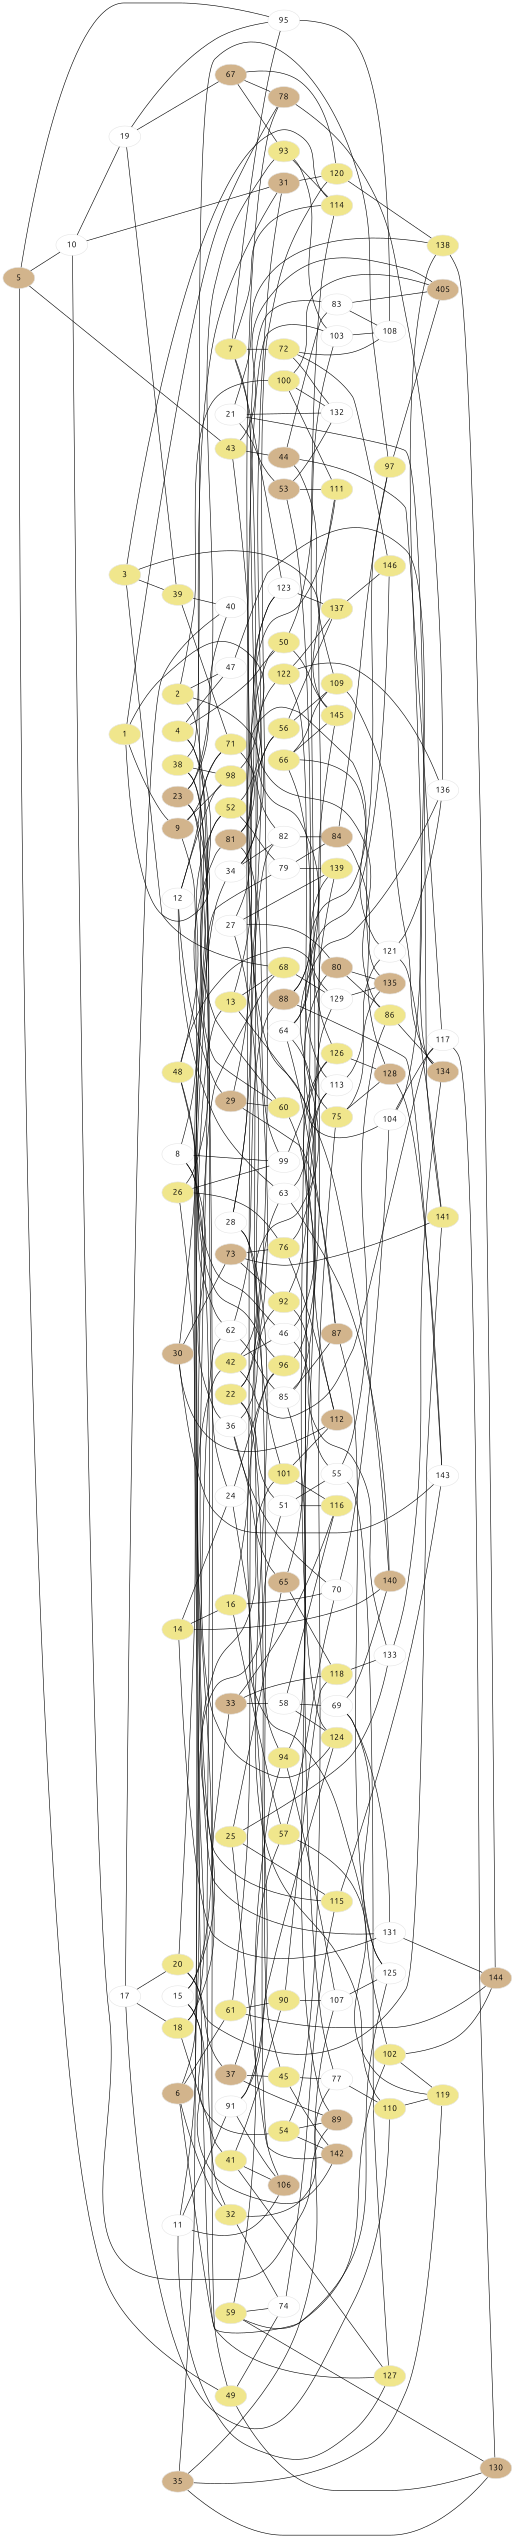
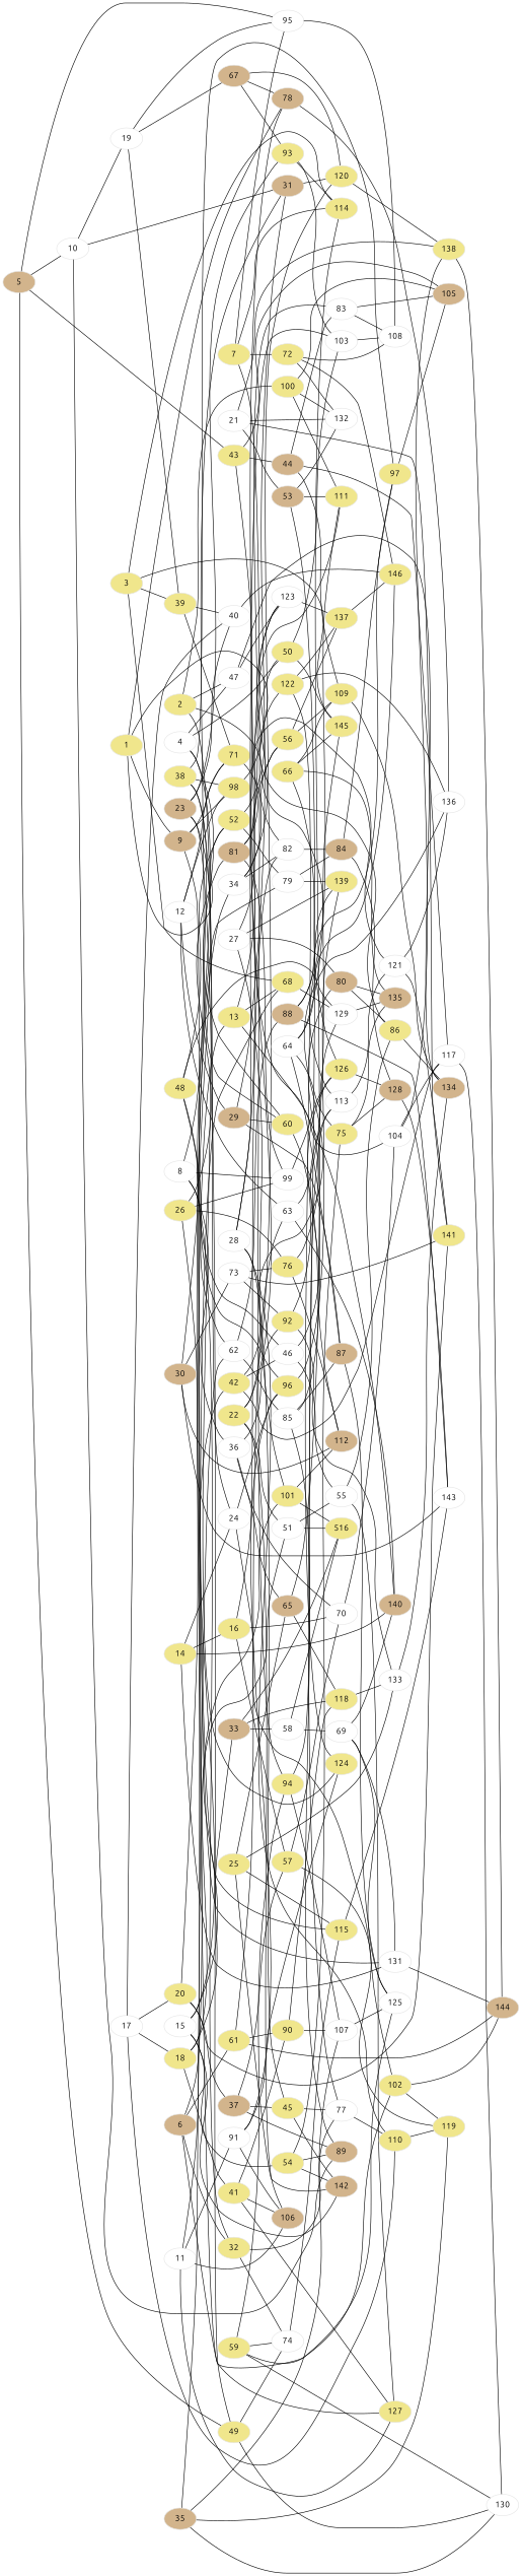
  graph {
    fontname=Ubuntu
    rankdir=LR
    node [color=gray90 fillcolor=khaki fontname=Ubuntu style=filled]
    edge [fontname=Ubuntu]
    9 [fillcolor=tan]
    1
    52
    78 [fillcolor=tan]
    86
    71
    98
    115
    79 [fillcolor=white]
    123 [fillcolor=white]
    136 [fillcolor=white]
    134 [fillcolor=tan]
    24 [fillcolor=white]
    2
    47 [fillcolor=white]
    100
    113 [fillcolor=white]
    96
    102
    132 [fillcolor=white]
    111
-   105 [fillcolor=tan label=405]
+   105 [fillcolor=tan]
    121 [fillcolor=white]
    3
    39
    68
    114
    145
    40 [fillcolor=white]
    129 [fillcolor=white]
-   4
+   4 [fillcolor=white]
    46 [fillcolor=white]
    50
    60
    55 [fillcolor=white]
    103 [fillcolor=white]
    112 [fillcolor=tan]
    5 [fillcolor=tan]
    10 [fillcolor=white]
    43
    49
    95 [fillcolor=white]
    31 [fillcolor=tan]
    19 [fillcolor=white]
    89 [fillcolor=tan]
    140 [fillcolor=tan]
    44 [fillcolor=tan]
    74 [fillcolor=white]
-   130 [fillcolor=tan]
+   130 [fillcolor=white]
    108 [fillcolor=white]
    6 [fillcolor=tan]
    13
    32
    61
    125 [fillcolor=white]
    56
    104 [fillcolor=white]
    77 [fillcolor=white]
    63 [fillcolor=white]
    90
    144 [fillcolor=tan]
    7
    72
    94
    146
    107 [fillcolor=white]
    8 [fillcolor=white]
    36 [fillcolor=white]
    99 [fillcolor=white]
    120
    70 [fillcolor=white]
    65 [fillcolor=tan]
    92
    126
    82 [fillcolor=white]
    122
    143 [fillcolor=white]
    67 [fillcolor=tan]
    11 [fillcolor=white]
    91 [fillcolor=white]
    106 [fillcolor=tan]
    127
    124
    12 [fillcolor=white]
    29 [fillcolor=tan]
    87 [fillcolor=tan]
    109
    137
    138
    117 [fillcolor=white]
    14
    16
    131 [fillcolor=white]
    57
    15 [fillcolor=white]
    42
    54
    101
    142 [fillcolor=tan]
    75
-   116
+   116 [label=516]
    119
    84 [fillcolor=tan]
    17 [fillcolor=white]
    18
    20
    110
    33 [fillcolor=tan]
    41
    51 [fillcolor=white]
    34 [fillcolor=white]
    37 [fillcolor=tan]
    141
    58 [fillcolor=white]
    118
    93
    45
    21 [fillcolor=white]
    53 [fillcolor=tan]
    22
    23 [fillcolor=tan]
    139
    25
    133 [fillcolor=white]
    26
    76
    81 [fillcolor=tan]
    80 [fillcolor=tan]
    83 [fillcolor=white]
    27 [fillcolor=white]
    135 [fillcolor=tan]
    28 [fillcolor=white]
    30 [fillcolor=tan]
-   73 [fillcolor=tan]
+   73 [fillcolor=white]
    69 [fillcolor=white]
    35 [fillcolor=tan]
    62 [fillcolor=white]
    85 [fillcolor=white]
    88 [fillcolor=tan]
    38
    97
    48
    128 [fillcolor=tan]
    59
    64 [fillcolor=white]
    66
    9 -- 71
    9 -- 98
    9 -- 115
    1 -- 9
    1 -- 52
    1 -- 78
    1 -- 86
    52 -- 79
    52 -- 123
    78 -- 136
    86 -- 134
    71 -- 82
    98 -- 122
    115 -- 143
    79 -- 84
    79 -- 139
    123 -- 137
    24 -- 96
    24 -- 102
    2 -- 24
    2 -- 47
    2 -- 100
    2 -- 113
-   7 -- 123
+   47 -- 123
    47 -- 134
    100 -- 132
    100 -- 111
    100 -- 105
    113 -- 121
    96 -- 139
    102 -- 144
    102 -- 119
    121 -- 136
    121 -- 141
    3 -- 39
    3 -- 68
    3 -- 114
    3 -- 145
    39 -- 71
    39 -- 40
    68 -- 129
+   40 -- 146
    129 -- 135
    4 -- 47
    4 -- 46
    4 -- 50
    4 -- 60
    46 -- 113
    46 -- 55
    50 -- 145
    50 -- 103
    60 -- 112
    55 -- 86
    55 -- 127
    103 -- 108
    5 -- 10
    5 -- 43
    5 -- 49
    5 -- 95
    10 -- 31
    10 -- 19
    10 -- 89
    43 -- 105
    43 -- 140
    43 -- 44
    49 -- 74
    49 -- 130
    95 -- 108
    31 -- 120
    19 -- 39
    19 -- 95
    19 -- 67
    44 -- 109
    44 -- 117
    44 -- 83
    74 -- 115
    6 -- 13
    6 -- 32
    6 -- 61
    6 -- 125
    13 -- 68
    13 -- 56
    13 -- 104
    32 -- 74
    32 -- 77
    61 -- 63
    61 -- 90
    61 -- 144
    56 -- 109
    56 -- 137
    104 -- 138
    104 -- 117
    77 -- 110
    63 -- 145
    63 -- 140
    90 -- 107
    90 -- 118
    7 -- 114
    7 -- 95
    7 -- 72
    7 -- 94
    72 -- 132
    72 -- 108
    72 -- 146
    94 -- 113
    94 -- 107
    107 -- 125
    8 -- 31
    8 -- 32
    8 -- 36
    8 -- 99
    36 -- 70
    36 -- 65
    36 -- 92
    99 -- 126
    120 -- 138
    70 -- 104
    65 -- 114
    65 -- 118
    92 -- 126
    92 -- 133
    126 -- 128
    82 -- 84
    122 -- 136
    122 -- 124
    122 -- 137
    67 -- 78
    67 -- 120
    67 -- 93
    11 -- 68
    11 -- 91
    11 -- 106
    11 -- 127
    91 -- 96
    91 -- 106
    91 -- 124
    12 -- 71
    12 -- 98
    12 -- 63
    12 -- 29
    29 -- 60
    29 -- 31
    29 -- 87
    87 -- 125
    109 -- 134
    137 -- 146
    138 -- 144
    117 -- 130
    14 -- 24
    14 -- 140
    14 -- 16
    14 -- 131
    16 -- 70
    16 -- 82
    16 -- 57
    131 -- 144
    57 -- 70
    57 -- 119
    15 -- 42
    15 -- 54
    15 -- 101
    15 -- 142
    42 -- 136
    42 -- 46
    42 -- 117
    54 -- 89
    54 -- 142
    54 -- 75
    101 -- 112
    101 -- 116
    75 -- 135
    75 -- 128
    84 -- 97
    84 -- 128
    17 -- 40
    17 -- 18
    17 -- 20
    17 -- 110
    18 -- 33
    18 -- 41
    18 -- 51
    20 -- 34
    20 -- 37
    20 -- 141
    110 -- 119
    33 -- 116
    33 -- 58
    33 -- 118
    41 -- 90
    41 -- 106
    41 -- 127
    51 -- 55
    51 -- 116
    34 -- 123
    34 -- 56
    34 -- 82
    37 -- 89
    37 -- 57
    37 -- 45
-   58 -- 124
    58 -- 116
    58 -- 69
    118 -- 133
    93 -- 114
    93 -- 103
    45 -- 77
    45 -- 142
    21 -- 132
    21 -- 138
    21 -- 141
    21 -- 53
    53 -- 132
    53 -- 111
    53 -- 77
    22 -- 50
    22 -- 120
    22 -- 106
    22 -- 51
    23 -- 96
    23 -- 40
    23 -- 49
    23 -- 93
    25 -- 115
    25 -- 65
    25 -- 142
    25 -- 133
    133 -- 134
    26 -- 99
    26 -- 127
    26 -- 76
    26 -- 81
    76 -- 112
    76 -- 80
    81 -- 121
    81 -- 99
    81 -- 83
    80 -- 86
    80 -- 135
    83 -- 105
    83 -- 108
    27 -- 111
    27 -- 101
    27 -- 139
    27 -- 80
    28 -- 78
    28 -- 103
    28 -- 110
    28 -- 45
    30 -- 79
    30 -- 112
    30 -- 143
    30 -- 73
    73 -- 92
    73 -- 141
    73 -- 76
    69 -- 140
    69 -- 125
    69 -- 131
    35 -- 130
    35 -- 107
    35 -- 119
    35 -- 62
    62 -- 85
    62 -- 88
    85 -- 129
    85 -- 89
    85 -- 87
    88 -- 143
    88 -- 139
    88 -- 97
    38 -- 98
    38 -- 60
    38 -- 124
    38 -- 97
    97 -- 105
    48 -- 52
    48 -- 129
    48 -- 131
    48 -- 62
    128 -- 143
    59 -- 102
    59 -- 74
    59 -- 130
    59 -- 94
    64 -- 111
    64 -- 146
    64 -- 87
    64 -- 75
    66 -- 145
    66 -- 126
    66 -- 109
    66 -- 135
  }
